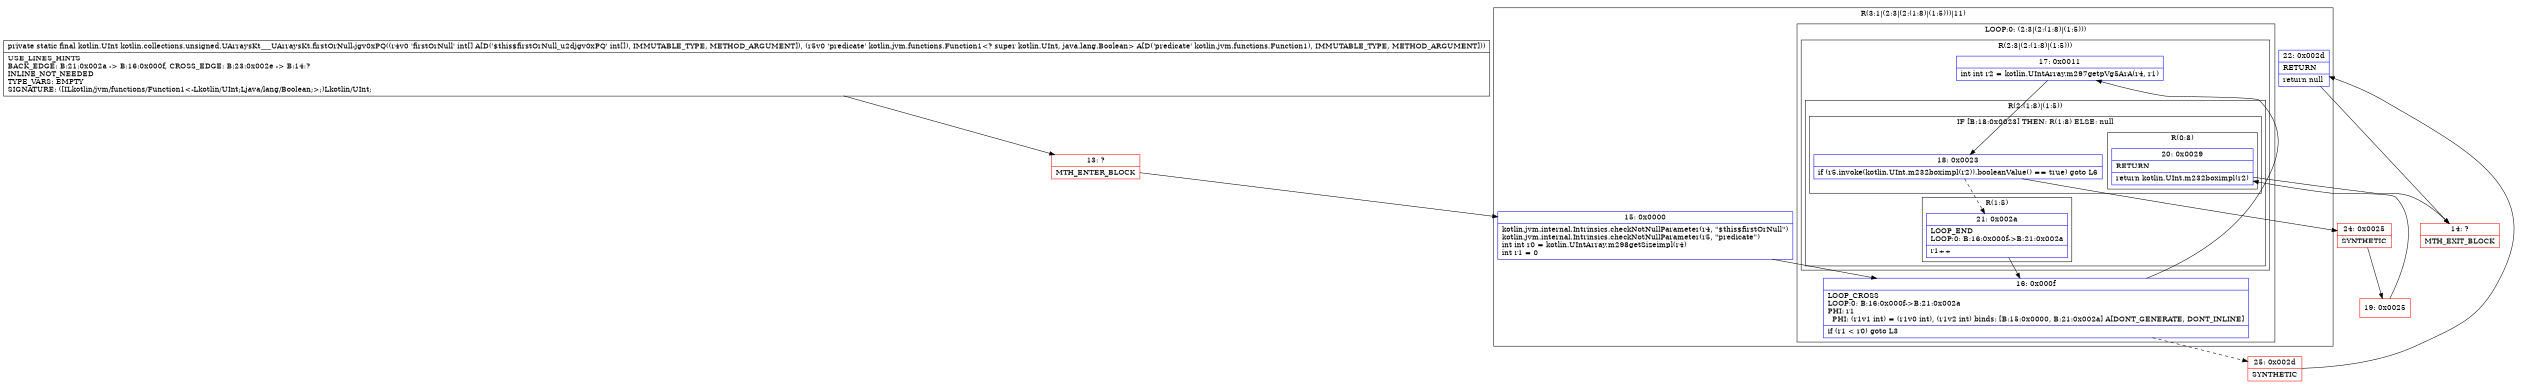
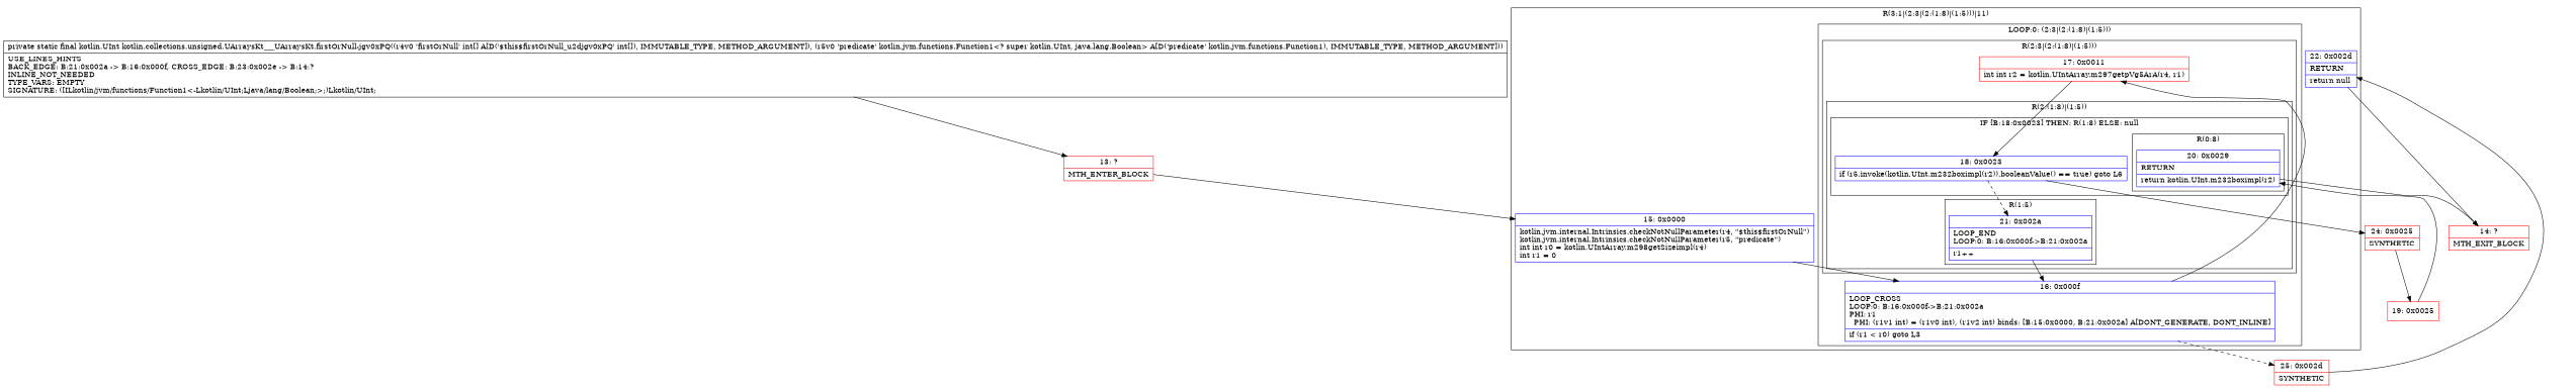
  digraph {
    node [color=blue shape=record]
    n1 [label="{20\:\ 0x0029|RETURN\l|return kotlin.UInt.m232boximpl(r2)\l}"]
    n2 [label="{18\:\ 0x0023|if (r5.invoke(kotlin.UInt.m232boximpl(r2)).booleanValue() == true) goto L6\l}"]
    n3 [label="{21\:\ 0x002a|LOOP_END\lLOOP:0: B:16:0x000f\-\>B:21:0x002a\l|r1++\l}"]
-   n4 [label="{17\:\ 0x0011|int int r2 = kotlin.UIntArray.m297getpVg5ArA(r4, r1)\l}"]
+   n4 [color=red label="{17\:\ 0x0011|int int r2 = kotlin.UIntArray.m297getpVg5ArA(r4, r1)\l}"]
    n5 [label="{16\:\ 0x000f|LOOP_CROSS\lLOOP:0: B:16:0x000f\-\>B:21:0x002a\lPHI: r1 \l  PHI: (r1v1 int) = (r1v0 int), (r1v2 int) binds: [B:15:0x0000, B:21:0x002a] A[DONT_GENERATE, DONT_INLINE]\l|if (r1 \< r0) goto L3\l}"]
    n6 [label="{15\:\ 0x0000|kotlin.jvm.internal.Intrinsics.checkNotNullParameter(r4, \"$this$firstOrNull\")\lkotlin.jvm.internal.Intrinsics.checkNotNullParameter(r5, \"predicate\")\lint int r0 = kotlin.UIntArray.m298getSizeimpl(r4)\lint r1 = 0\l}"]
    n7 [label="{22\:\ 0x002d|RETURN\l|return null\l}"]
    n8 [color=red label="{14\:\ ?|MTH_EXIT_BLOCK\l}"]
    n9 [color=red label="{24\:\ 0x0025|SYNTHETIC\l}"]
    n10 [color=red label="{25\:\ 0x002d|SYNTHETIC\l}"]
    n11 [color=red label="{19\:\ 0x0025}"]
    n12 [color=red label="{13\:\ ?|MTH_ENTER_BLOCK\l}"]
    n13 [label="{private static final kotlin.UInt kotlin.collections.unsigned.UArraysKt___UArraysKt.firstOrNull\-jgv0xPQ((r4v0 'firstOrNull' int[] A[D('$this$firstOrNull_u2djgv0xPQ' int[]), IMMUTABLE_TYPE, METHOD_ARGUMENT]), (r5v0 'predicate' kotlin.jvm.functions.Function1\<? super kotlin.UInt, java.lang.Boolean\> A[D('predicate' kotlin.jvm.functions.Function1), IMMUTABLE_TYPE, METHOD_ARGUMENT]))  | USE_LINES_HINTS\lBACK_EDGE: B:21:0x002a \-\> B:16:0x000f, CROSS_EDGE: B:23:0x002e \-\> B:14:?\lINLINE_NOT_NEEDED\lTYPE_VARS: EMPTY\lSIGNATURE: ([ILkotlin\/jvm\/functions\/Function1\<\-Lkotlin\/UInt;Ljava\/lang\/Boolean;\>;)Lkotlin\/UInt;\l}" color=""]
    subgraph cluster_1 {
      label="R(3:1|(2:3|(2:(1:8)|(1:5)))|11)"
      n6
      n7
      subgraph cluster_2 {
        label="LOOP:0: (2:3|(2:(1:8)|(1:5)))"
        n5
        subgraph cluster_3 {
          label="R(2:3|(2:(1:8)|(1:5)))"
          n4
          subgraph cluster_4 {
            label="R(2:(1:8)|(1:5))"
            subgraph cluster_5 {
              label="IF [B:18:0x0023] THEN: R(1:8) ELSE: null"
              n2
              subgraph cluster_6 {
                label="R(0:8)"
                n1
              }
            }
            subgraph cluster_7 {
              label="R(1:5)"
              n3
            }
          }
        }
      }
    }
    n1 -> n8
    n2 -> n3 [style=dashed]
    n2 -> n9
    n3 -> n5
    n4 -> n2
    n5 -> n4
    n5 -> n10 [style=dashed]
    n6 -> n5
    n7 -> n8
    n9 -> n11
    n10 -> n7
    n11 -> n1
    n12 -> n6
    n13 -> n12
  }
